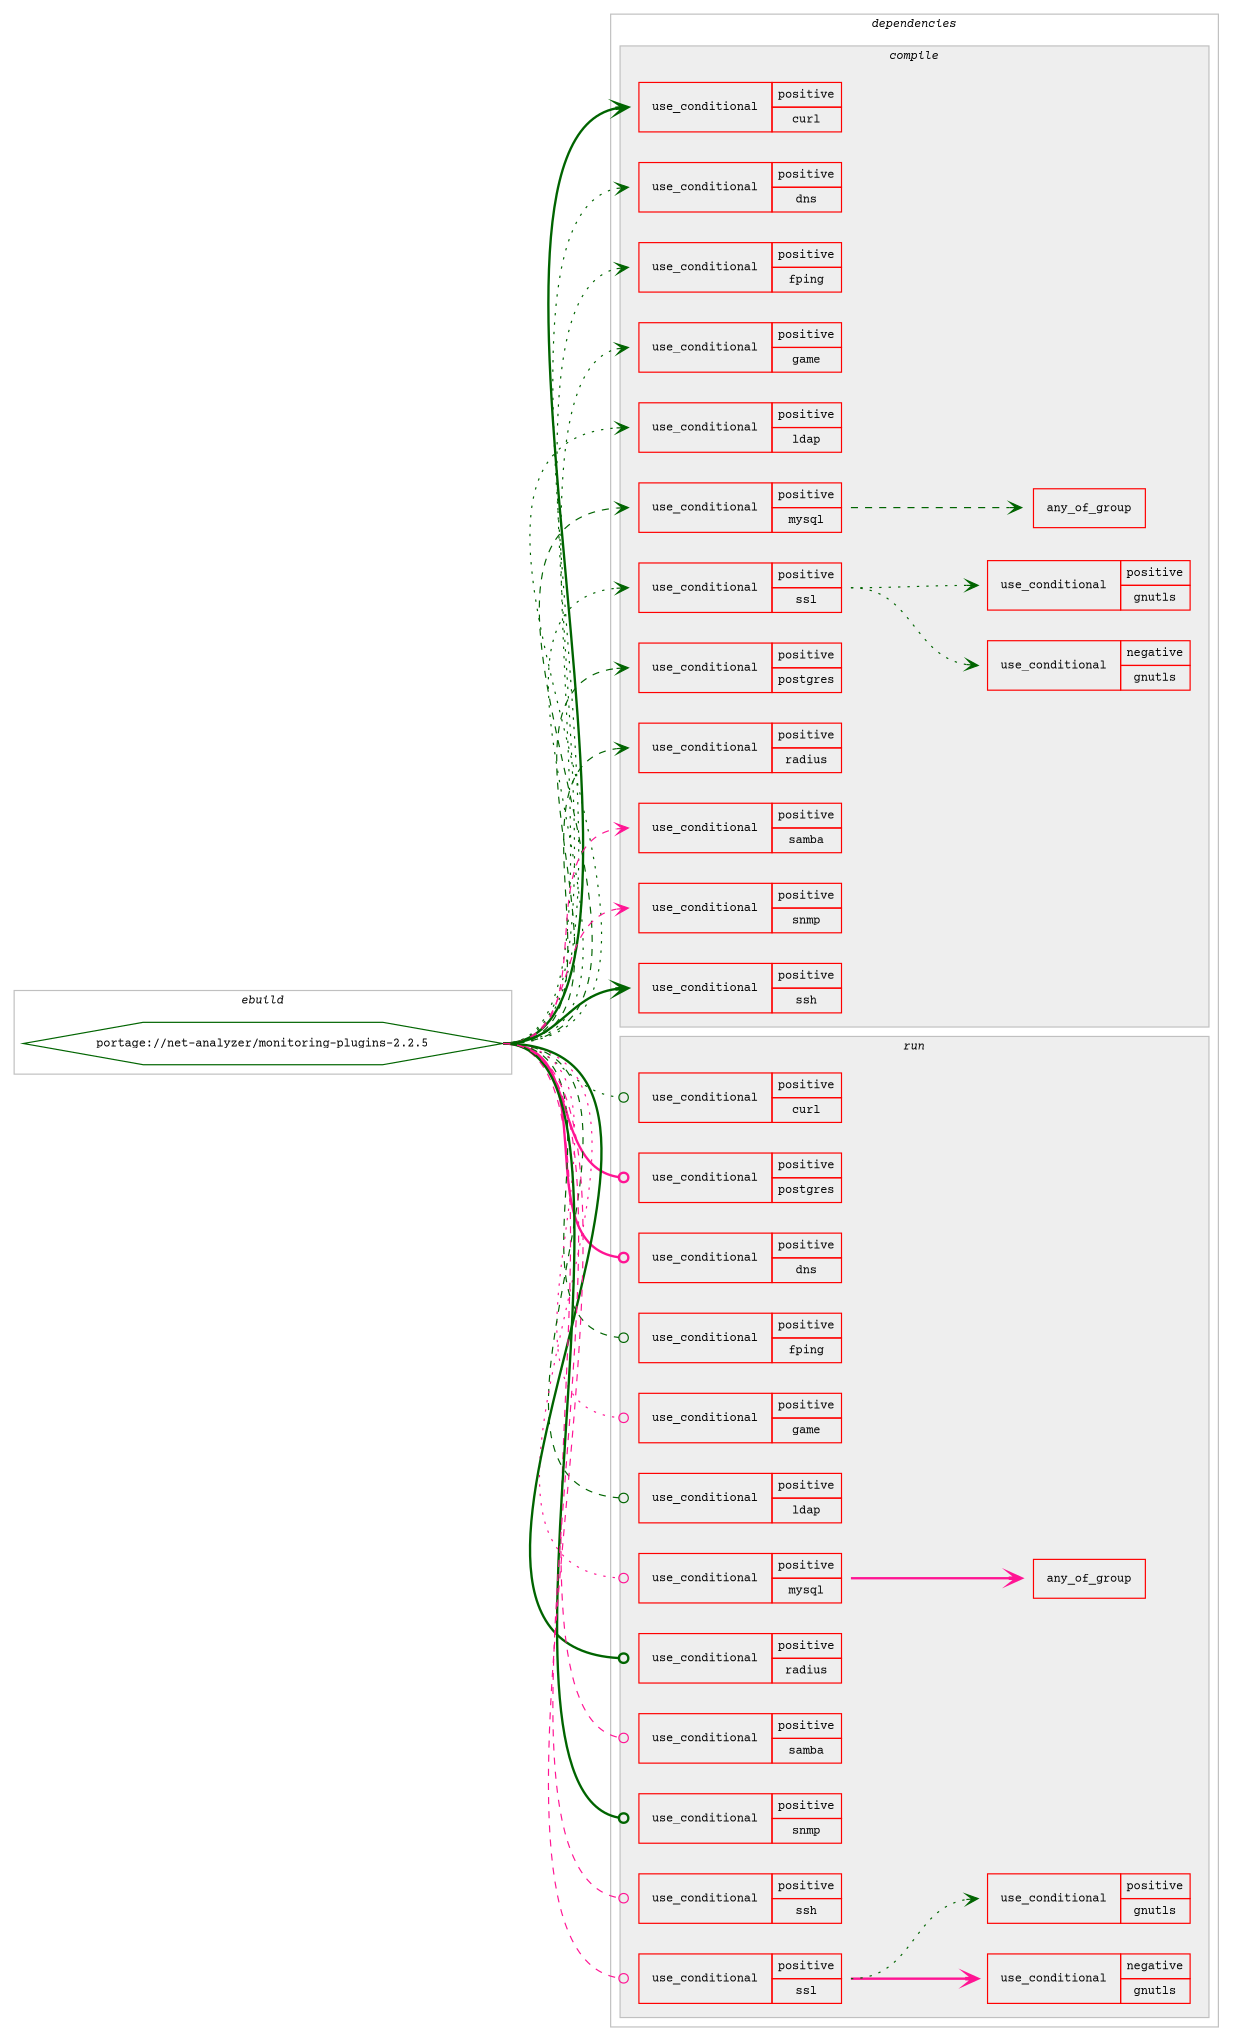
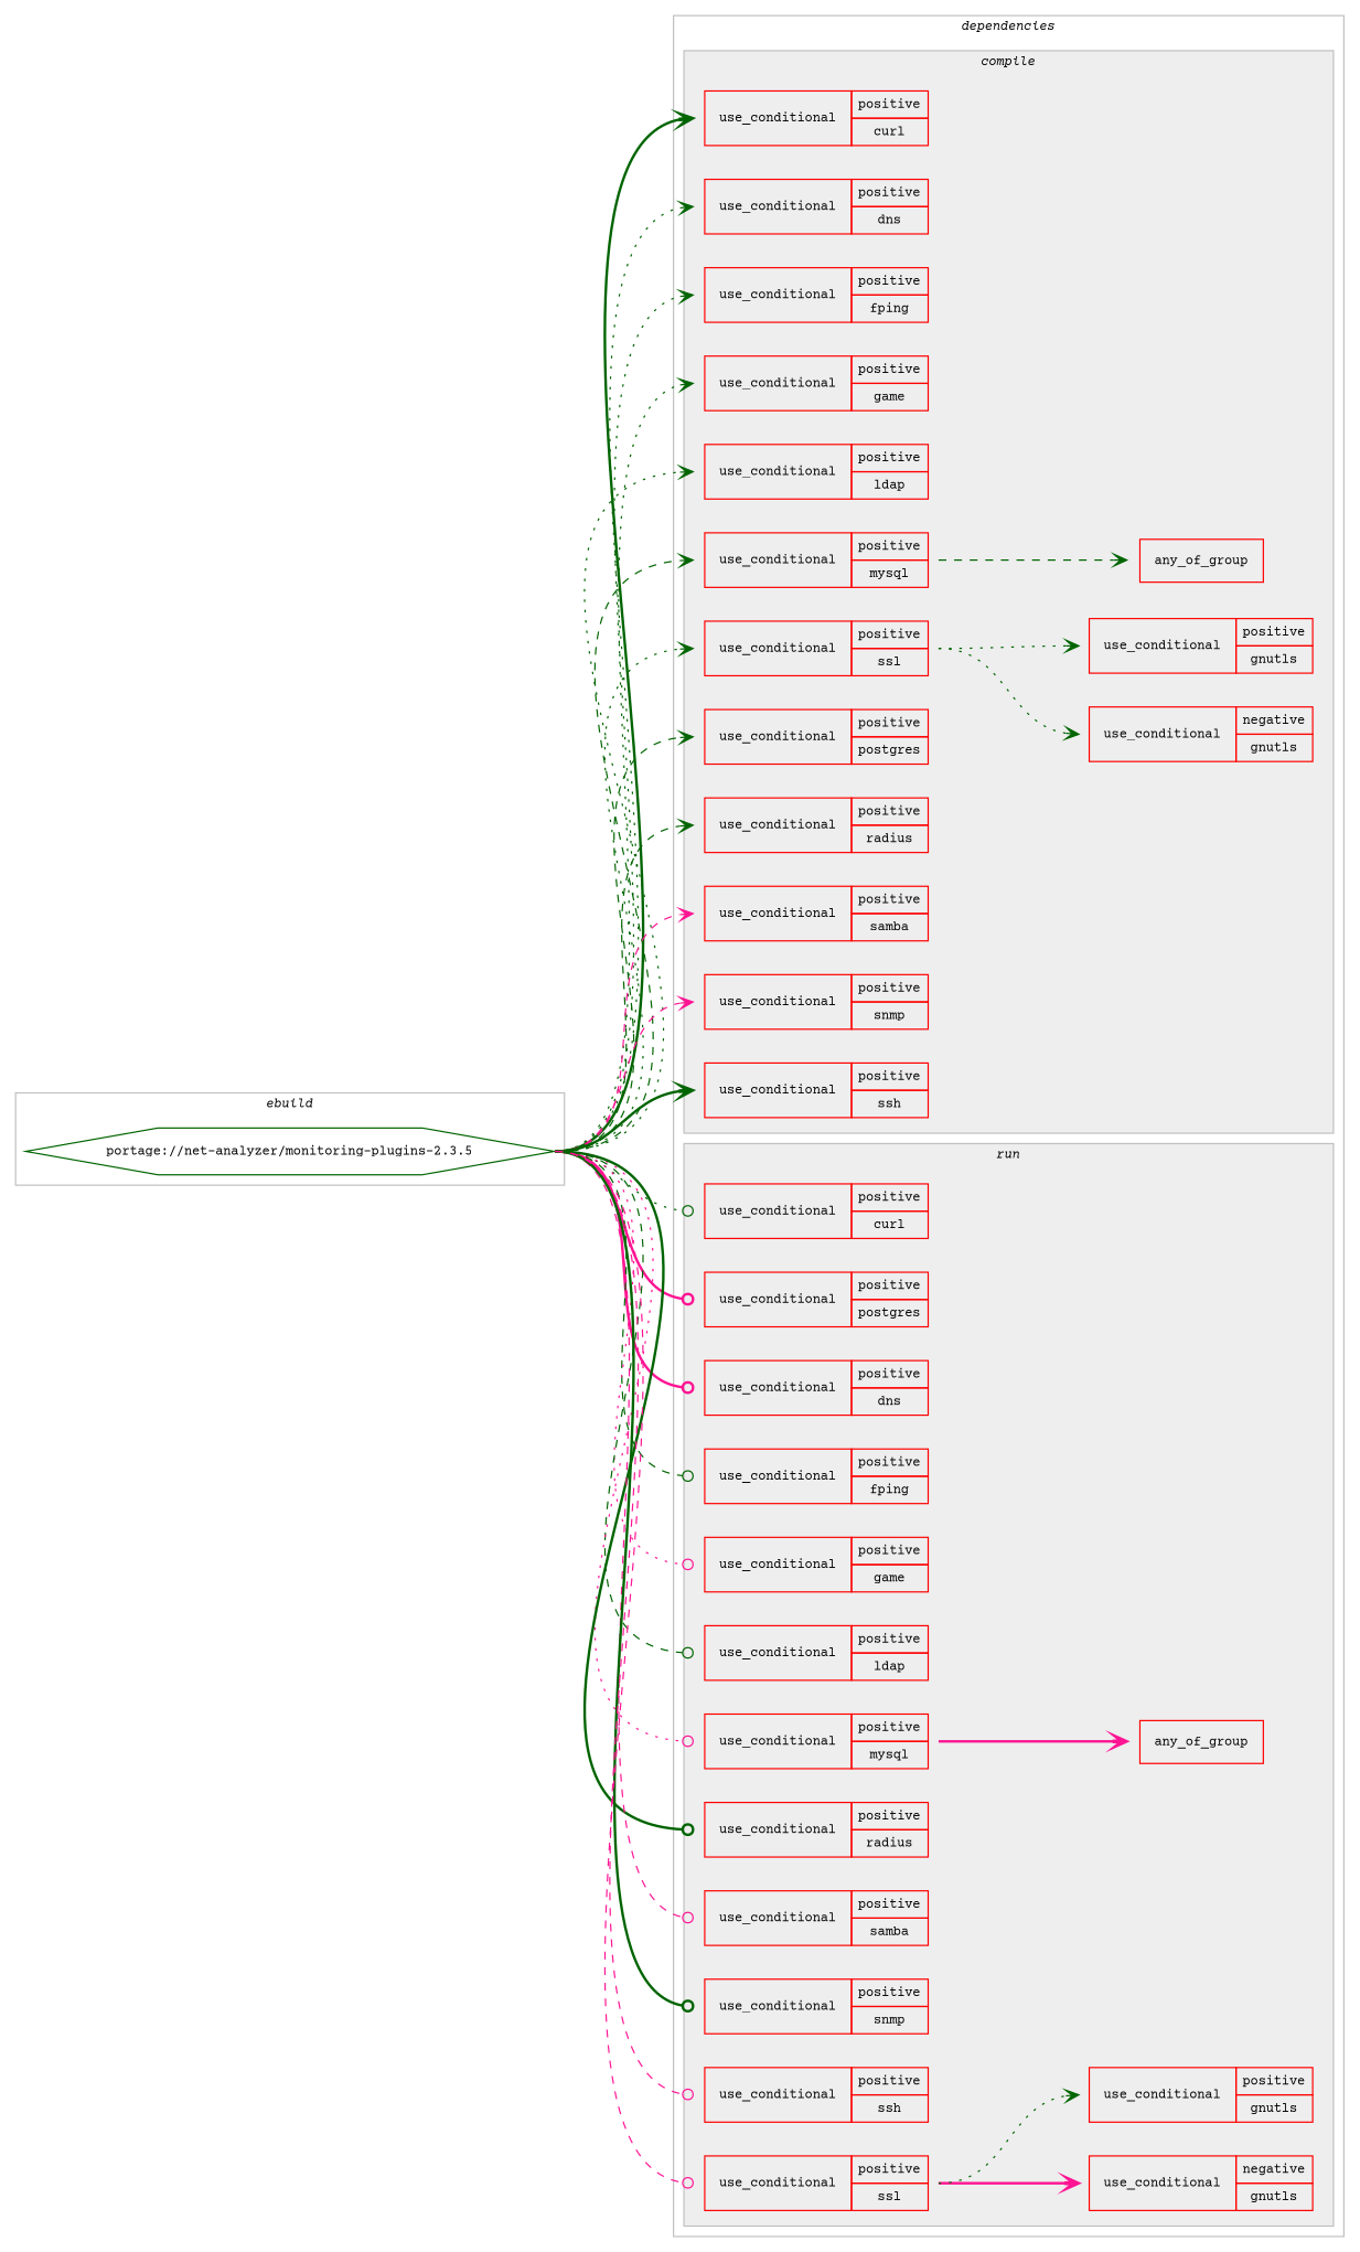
  digraph {
    compound=true
    concentrate=true
    fontname="Courier Prime"
    fontsize=10
    newrank=true
    rankdir=LR
    ranksep=1.5
    node [color=red fontname="Courier Prime" fontsize=10 shape=none]
    edge [arrowhead=vee headport=w style=dotted tailport=e weight=20 color=darkgreen fontname="Courier Prime"]
-   n1 [color=darkgreen label="portage://net-analyzer/monitoring-plugins-2.2.5" width=4 shape=hexagon]
+   n1 [color=darkgreen label="portage://net-analyzer/monitoring-plugins-2.3.5" width=4 shape=hexagon]
    n2 [label=<<TABLE BORDER="0" CELLBORDER="1" CELLSPACING="0" CELLPADDING="4"><TR><TD ROWSPAN="3" CELLPADDING="10">use_conditional</TD></TR><TR><TD>positive</TD></TR><TR><TD>curl</TD></TR></TABLE>>]
    n3 [label=<<TABLE BORDER="0" CELLBORDER="1" CELLSPACING="0" CELLPADDING="4"><TR><TD ROWSPAN="3" CELLPADDING="10">use_conditional</TD></TR><TR><TD>positive</TD></TR><TR><TD>dns</TD></TR></TABLE>>]
    n4 [label=<<TABLE BORDER="0" CELLBORDER="1" CELLSPACING="0" CELLPADDING="4"><TR><TD ROWSPAN="3" CELLPADDING="10">use_conditional</TD></TR><TR><TD>positive</TD></TR><TR><TD>fping</TD></TR></TABLE>>]
    n5 [label=<<TABLE BORDER="0" CELLBORDER="1" CELLSPACING="0" CELLPADDING="4"><TR><TD ROWSPAN="3" CELLPADDING="10">use_conditional</TD></TR><TR><TD>positive</TD></TR><TR><TD>game</TD></TR></TABLE>>]
    n6 [label=<<TABLE BORDER="0" CELLBORDER="1" CELLSPACING="0" CELLPADDING="4"><TR><TD ROWSPAN="3" CELLPADDING="10">use_conditional</TD></TR><TR><TD>positive</TD></TR><TR><TD>ldap</TD></TR></TABLE>>]
    n7 [label=<<TABLE BORDER="0" CELLBORDER="1" CELLSPACING="0" CELLPADDING="4"><TR><TD CELLPADDING="10">any_of_group</TD></TR></TABLE>>]
    n8 [label=<<TABLE BORDER="0" CELLBORDER="1" CELLSPACING="0" CELLPADDING="4"><TR><TD ROWSPAN="3" CELLPADDING="10">use_conditional</TD></TR><TR><TD>positive</TD></TR><TR><TD>mysql</TD></TR></TABLE>>]
    n9 [label=<<TABLE BORDER="0" CELLBORDER="1" CELLSPACING="0" CELLPADDING="4"><TR><TD ROWSPAN="3" CELLPADDING="10">use_conditional</TD></TR><TR><TD>negative</TD></TR><TR><TD>gnutls</TD></TR></TABLE>>]
    n10 [label=<<TABLE BORDER="0" CELLBORDER="1" CELLSPACING="0" CELLPADDING="4"><TR><TD ROWSPAN="3" CELLPADDING="10">use_conditional</TD></TR><TR><TD>positive</TD></TR><TR><TD>gnutls</TD></TR></TABLE>>]
    n11 [label=<<TABLE BORDER="0" CELLBORDER="1" CELLSPACING="0" CELLPADDING="4"><TR><TD ROWSPAN="3" CELLPADDING="10">use_conditional</TD></TR><TR><TD>positive</TD></TR><TR><TD>ssl</TD></TR></TABLE>>]
    n12 [label=<<TABLE BORDER="0" CELLBORDER="1" CELLSPACING="0" CELLPADDING="4"><TR><TD ROWSPAN="3" CELLPADDING="10">use_conditional</TD></TR><TR><TD>positive</TD></TR><TR><TD>postgres</TD></TR></TABLE>>]
    n13 [label=<<TABLE BORDER="0" CELLBORDER="1" CELLSPACING="0" CELLPADDING="4"><TR><TD ROWSPAN="3" CELLPADDING="10">use_conditional</TD></TR><TR><TD>positive</TD></TR><TR><TD>radius</TD></TR></TABLE>>]
    n14 [label=<<TABLE BORDER="0" CELLBORDER="1" CELLSPACING="0" CELLPADDING="4"><TR><TD ROWSPAN="3" CELLPADDING="10">use_conditional</TD></TR><TR><TD>positive</TD></TR><TR><TD>samba</TD></TR></TABLE>>]
    n15 [label=<<TABLE BORDER="0" CELLBORDER="1" CELLSPACING="0" CELLPADDING="4"><TR><TD ROWSPAN="3" CELLPADDING="10">use_conditional</TD></TR><TR><TD>positive</TD></TR><TR><TD>snmp</TD></TR></TABLE>>]
    n16 [label=<<TABLE BORDER="0" CELLBORDER="1" CELLSPACING="0" CELLPADDING="4"><TR><TD ROWSPAN="3" CELLPADDING="10">use_conditional</TD></TR><TR><TD>positive</TD></TR><TR><TD>ssh</TD></TR></TABLE>>]
    n17 [label=<<TABLE BORDER="0" CELLBORDER="1" CELLSPACING="0" CELLPADDING="4"><TR><TD ROWSPAN="3" CELLPADDING="10">use_conditional</TD></TR><TR><TD>positive</TD></TR><TR><TD>curl</TD></TR></TABLE>>]
    n18 [label=<<TABLE BORDER="0" CELLBORDER="1" CELLSPACING="0" CELLPADDING="4"><TR><TD ROWSPAN="3" CELLPADDING="10">use_conditional</TD></TR><TR><TD>positive</TD></TR><TR><TD>postgres</TD></TR></TABLE>>]
    n19 [label=<<TABLE BORDER="0" CELLBORDER="1" CELLSPACING="0" CELLPADDING="4"><TR><TD ROWSPAN="3" CELLPADDING="10">use_conditional</TD></TR><TR><TD>positive</TD></TR><TR><TD>dns</TD></TR></TABLE>>]
    n20 [label=<<TABLE BORDER="0" CELLBORDER="1" CELLSPACING="0" CELLPADDING="4"><TR><TD ROWSPAN="3" CELLPADDING="10">use_conditional</TD></TR><TR><TD>positive</TD></TR><TR><TD>fping</TD></TR></TABLE>>]
    n21 [label=<<TABLE BORDER="0" CELLBORDER="1" CELLSPACING="0" CELLPADDING="4"><TR><TD ROWSPAN="3" CELLPADDING="10">use_conditional</TD></TR><TR><TD>positive</TD></TR><TR><TD>game</TD></TR></TABLE>>]
    n22 [label=<<TABLE BORDER="0" CELLBORDER="1" CELLSPACING="0" CELLPADDING="4"><TR><TD ROWSPAN="3" CELLPADDING="10">use_conditional</TD></TR><TR><TD>positive</TD></TR><TR><TD>ldap</TD></TR></TABLE>>]
    n23 [label=<<TABLE BORDER="0" CELLBORDER="1" CELLSPACING="0" CELLPADDING="4"><TR><TD CELLPADDING="10">any_of_group</TD></TR></TABLE>>]
    n24 [label=<<TABLE BORDER="0" CELLBORDER="1" CELLSPACING="0" CELLPADDING="4"><TR><TD ROWSPAN="3" CELLPADDING="10">use_conditional</TD></TR><TR><TD>positive</TD></TR><TR><TD>mysql</TD></TR></TABLE>>]
    n25 [label=<<TABLE BORDER="0" CELLBORDER="1" CELLSPACING="0" CELLPADDING="4"><TR><TD ROWSPAN="3" CELLPADDING="10">use_conditional</TD></TR><TR><TD>positive</TD></TR><TR><TD>radius</TD></TR></TABLE>>]
    n26 [label=<<TABLE BORDER="0" CELLBORDER="1" CELLSPACING="0" CELLPADDING="4"><TR><TD ROWSPAN="3" CELLPADDING="10">use_conditional</TD></TR><TR><TD>positive</TD></TR><TR><TD>samba</TD></TR></TABLE>>]
    n27 [label=<<TABLE BORDER="0" CELLBORDER="1" CELLSPACING="0" CELLPADDING="4"><TR><TD ROWSPAN="3" CELLPADDING="10">use_conditional</TD></TR><TR><TD>positive</TD></TR><TR><TD>snmp</TD></TR></TABLE>>]
    n28 [label=<<TABLE BORDER="0" CELLBORDER="1" CELLSPACING="0" CELLPADDING="4"><TR><TD ROWSPAN="3" CELLPADDING="10">use_conditional</TD></TR><TR><TD>positive</TD></TR><TR><TD>ssh</TD></TR></TABLE>>]
    n29 [label=<<TABLE BORDER="0" CELLBORDER="1" CELLSPACING="0" CELLPADDING="4"><TR><TD ROWSPAN="3" CELLPADDING="10">use_conditional</TD></TR><TR><TD>negative</TD></TR><TR><TD>gnutls</TD></TR></TABLE>>]
    n30 [label=<<TABLE BORDER="0" CELLBORDER="1" CELLSPACING="0" CELLPADDING="4"><TR><TD ROWSPAN="3" CELLPADDING="10">use_conditional</TD></TR><TR><TD>positive</TD></TR><TR><TD>gnutls</TD></TR></TABLE>>]
    n31 [label=<<TABLE BORDER="0" CELLBORDER="1" CELLSPACING="0" CELLPADDING="4"><TR><TD ROWSPAN="3" CELLPADDING="10">use_conditional</TD></TR><TR><TD>positive</TD></TR><TR><TD>ssl</TD></TR></TABLE>>]
    subgraph cluster_1 {
      color=gray
      label=<<i>ebuild</i>>
      rank=same
      n1
    }
    subgraph cluster_2 {
      color=gray
      label=<<i>dependencies</i>>
      subgraph cluster_3 {
        color=gray
        fillcolor="#eeeeee"
        label=<<i>compile</i>>
        style=filled
        subgraph sub_4 {
          color=gray
          fillcolor="#eeeeee"
          label=<<i>compile</i>>
          style=filled
          n2
        }
        subgraph sub_5 {
          color=gray
          fillcolor="#eeeeee"
          label=<<i>compile</i>>
          style=filled
          n3
        }
        subgraph sub_6 {
          color=gray
          fillcolor="#eeeeee"
          label=<<i>compile</i>>
          style=filled
          n4
        }
        subgraph sub_7 {
          color=gray
          fillcolor="#eeeeee"
          label=<<i>compile</i>>
          style=filled
          n5
        }
        subgraph sub_8 {
          color=gray
          fillcolor="#eeeeee"
          label=<<i>compile</i>>
          style=filled
          n6
        }
        subgraph sub_9 {
          color=gray
          fillcolor="#eeeeee"
          label=<<i>compile</i>>
          style=filled
          n8
          subgraph sub_10 {
            color=gray
            fillcolor="#eeeeee"
            label=<<i>compile</i>>
            style=filled
            n7
          }
        }
        subgraph sub_11 {
          color=gray
          fillcolor="#eeeeee"
          label=<<i>compile</i>>
          style=filled
          n11
          subgraph sub_12 {
            color=gray
            fillcolor="#eeeeee"
            label=<<i>compile</i>>
            style=filled
            n9
          }
          subgraph sub_13 {
            color=gray
            fillcolor="#eeeeee"
            label=<<i>compile</i>>
            style=filled
            n10
          }
        }
        subgraph sub_14 {
          color=gray
          fillcolor="#eeeeee"
          label=<<i>compile</i>>
          style=filled
          n12
        }
        subgraph sub_15 {
          color=gray
          fillcolor="#eeeeee"
          label=<<i>compile</i>>
          style=filled
          n13
        }
        subgraph sub_16 {
          color=gray
          fillcolor="#eeeeee"
          label=<<i>compile</i>>
          style=filled
          n14
        }
        subgraph sub_17 {
          color=gray
          fillcolor="#eeeeee"
          label=<<i>compile</i>>
          style=filled
          n15
        }
        subgraph sub_18 {
          color=gray
          fillcolor="#eeeeee"
          label=<<i>compile</i>>
          style=filled
          n16
        }
      }
      subgraph cluster_19 {
        color=gray
        fillcolor="#eeeeee"
        label=<<i>compile and run</i>>
        style=filled
      }
      subgraph cluster_20 {
        color=gray
        fillcolor="#eeeeee"
        label=<<i>run</i>>
        style=filled
        subgraph sub_21 {
          color=gray
          fillcolor="#eeeeee"
          label=<<i>run</i>>
          style=filled
          n17
        }
        subgraph sub_22 {
          color=gray
          fillcolor="#eeeeee"
          label=<<i>run</i>>
          style=filled
          n18
        }
        subgraph sub_23 {
          color=gray
          fillcolor="#eeeeee"
          label=<<i>run</i>>
          style=filled
          n19
        }
        subgraph sub_24 {
          color=gray
          fillcolor="#eeeeee"
          label=<<i>run</i>>
          style=filled
          n20
        }
        subgraph sub_25 {
          color=gray
          fillcolor="#eeeeee"
          label=<<i>run</i>>
          style=filled
          n21
        }
        subgraph sub_26 {
          color=gray
          fillcolor="#eeeeee"
          label=<<i>run</i>>
          style=filled
          n22
        }
        subgraph sub_27 {
          color=gray
          fillcolor="#eeeeee"
          label=<<i>run</i>>
          style=filled
          n24
          subgraph sub_28 {
            color=gray
            fillcolor="#eeeeee"
            label=<<i>run</i>>
            style=filled
            n23
          }
        }
        subgraph sub_29 {
          color=gray
          fillcolor="#eeeeee"
          label=<<i>run</i>>
          style=filled
          n25
        }
        subgraph sub_30 {
          color=gray
          fillcolor="#eeeeee"
          label=<<i>run</i>>
          style=filled
          n26
        }
        subgraph sub_31 {
          color=gray
          fillcolor="#eeeeee"
          label=<<i>run</i>>
          style=filled
          n27
        }
        subgraph sub_32 {
          color=gray
          fillcolor="#eeeeee"
          label=<<i>run</i>>
          style=filled
          n28
        }
        subgraph sub_33 {
          color=gray
          fillcolor="#eeeeee"
          label=<<i>run</i>>
          style=filled
          n31
          subgraph sub_34 {
            color=gray
            fillcolor="#eeeeee"
            label=<<i>run</i>>
            style=filled
            n29
          }
          subgraph sub_35 {
            color=gray
            fillcolor="#eeeeee"
            label=<<i>run</i>>
            style=filled
            n30
          }
        }
      }
    }
    subgraph cluster_36 {
      color=gray
      label=<<i>candidates</i>>
      rank=same
    }
    n1 -> n2 [style=bold]
    n1 -> n3
    n1 -> n4
    n1 -> n5
    n1 -> n6
    n1 -> n8 [style=dashed]
    n1 -> n11
    n1 -> n12 [style=dashed]
    n1 -> n13 [style=dashed]
    n1 -> n14 [style=dashed color=deeppink]
    n1 -> n15 [style=dashed color=deeppink]
    n1 -> n16 [style=bold]
    n1 -> n17 [arrowhead=odot]
    n1 -> n18 [arrowhead=odot style=bold color=deeppink]
    n1 -> n19 [arrowhead=odot style=bold color=deeppink]
    n1 -> n20 [arrowhead=odot style=dashed]
    n1 -> n21 [arrowhead=odot color=deeppink]
    n1 -> n22 [arrowhead=odot style=dashed]
    n1 -> n24 [arrowhead=odot color=deeppink]
    n1 -> n25 [arrowhead=odot style=bold]
    n1 -> n26 [arrowhead=odot style=dashed color=deeppink]
    n1 -> n27 [arrowhead=odot style=bold]
    n1 -> n28 [arrowhead=odot style=dashed color=deeppink]
    n1 -> n31 [arrowhead=odot style=dashed color=deeppink]
    n8 -> n7 [style=dashed]
    n11 -> n9
    n11 -> n10
    n24 -> n23 [style=bold color=deeppink]
    n31 -> n29 [style=bold color=deeppink]
    n31 -> n30
  }
